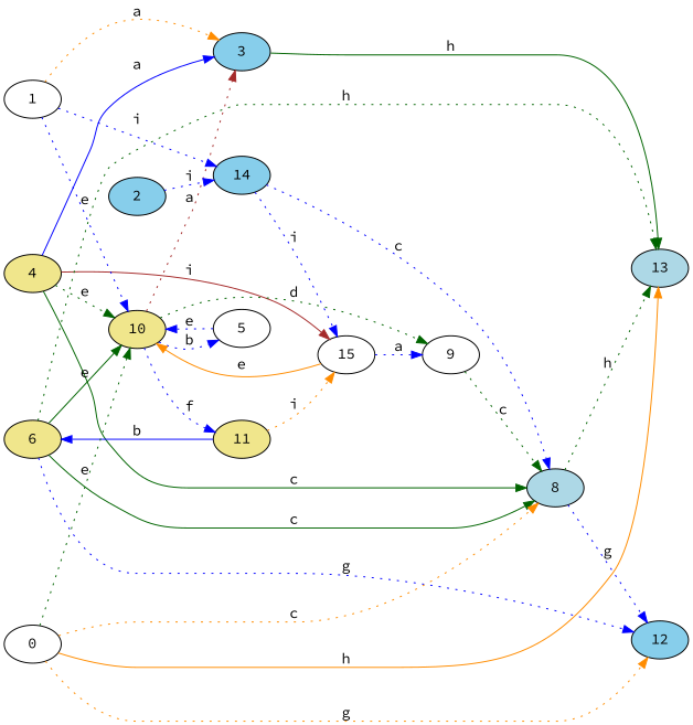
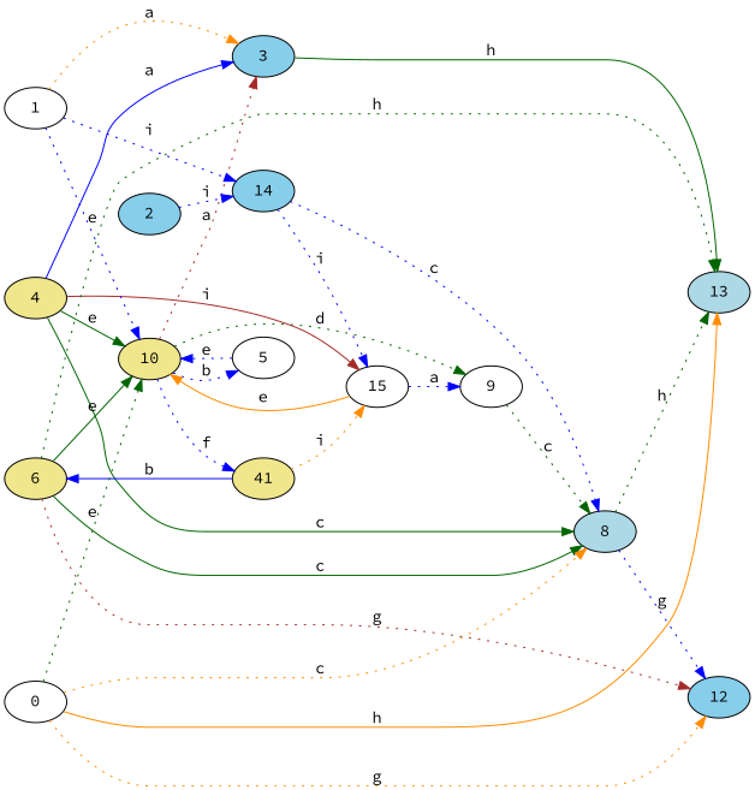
  strict digraph {
    fontname="Source Code Pro"
    rankdir=LR
    node [fillcolor=white fontname="Source Code Pro" style=filled]
    edge [color=blue fontname="Source Code Pro" style=dotted]
    3 [fillcolor=skyblue]
    13 [fillcolor=lightblue]
    4 [fillcolor=khaki]
    8 [fillcolor=lightblue]
    10 [fillcolor=khaki]
    15
    12 [fillcolor=skyblue]
    5
    9
-   11 [fillcolor=khaki]
+   11 [fillcolor=khaki label=41]
    6 [fillcolor=khaki]
    0
    1
    14 [fillcolor=skyblue]
    2 [fillcolor=skyblue]
    3 -> 13 [color=darkgreen label=h style=solid]
    4 -> 3 [label=a style=solid]
    4 -> 8 [color=darkgreen label=c style=solid]
-   4 -> 10 [color=darkgreen label=e]
+   4 -> 10 [color=darkgreen label=e style=solid]
    4 -> 15 [color=brown label=i style=solid]
    8 -> 13 [color=darkgreen label=h]
    8 -> 12 [label=g]
    10 -> 3 [color=brown label=a]
    10 -> 5 [label=b]
    10 -> 9 [color=darkgreen label=d]
    10 -> 11 [label=f]
    15 -> 10 [color=darkorange label=e style=solid]
    15 -> 9 [label=a]
    5 -> 10 [label=e]
    9 -> 8 [color=darkgreen label=c]
    11 -> 15 [color=darkorange label=i]
    11 -> 6 [label=b style=solid]
    6 -> 13 [color=darkgreen label=h]
    6 -> 8 [color=darkgreen label=c style=solid]
    6 -> 10 [color=darkgreen label=e style=solid]
-   6 -> 12 [label=g]
+   6 -> 12 [color=brown label=g]
    0 -> 13 [color=darkorange label=h style=solid]
    0 -> 8 [color=darkorange label=c]
    0 -> 10 [color=darkgreen label=e]
    0 -> 12 [color=darkorange label=g]
    1 -> 3 [color=darkorange label=a]
    1 -> 10 [label=e]
    1 -> 14 [label=i]
    14 -> 8 [label=c]
    14 -> 15 [label=i]
    2 -> 14 [label=i]
  }
